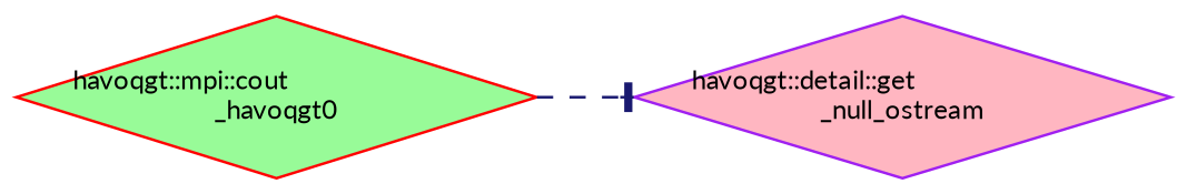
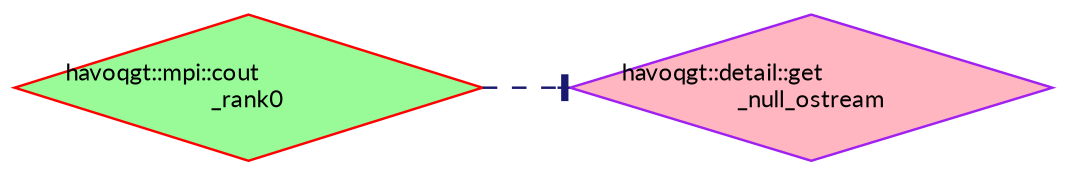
  digraph {
    rankdir=LR
    fontname=Lato
    node [fontname=Lato fontsize=10 shape=diamond style=filled]
-   n1 [color=red fillcolor=palegreen fontcolor=black height=0.2 label="havoqgt::mpi::cout\l_havoqgt0" width=0.4]
+   n1 [color=red fillcolor=palegreen fontcolor=black height=0.2 label="havoqgt::mpi::cout\l_rank0" width=0.4]
    n2 [color=purple fillcolor=lightpink height=0.2 label="havoqgt::detail::get\l_null_ostream" width=0.4]
    n1 -> n2 [color=midnightblue fontname=Lato fontsize=10 labelfontname=Helvetica labelfontsize=10 style=dashed arrowhead=tee]
  }
